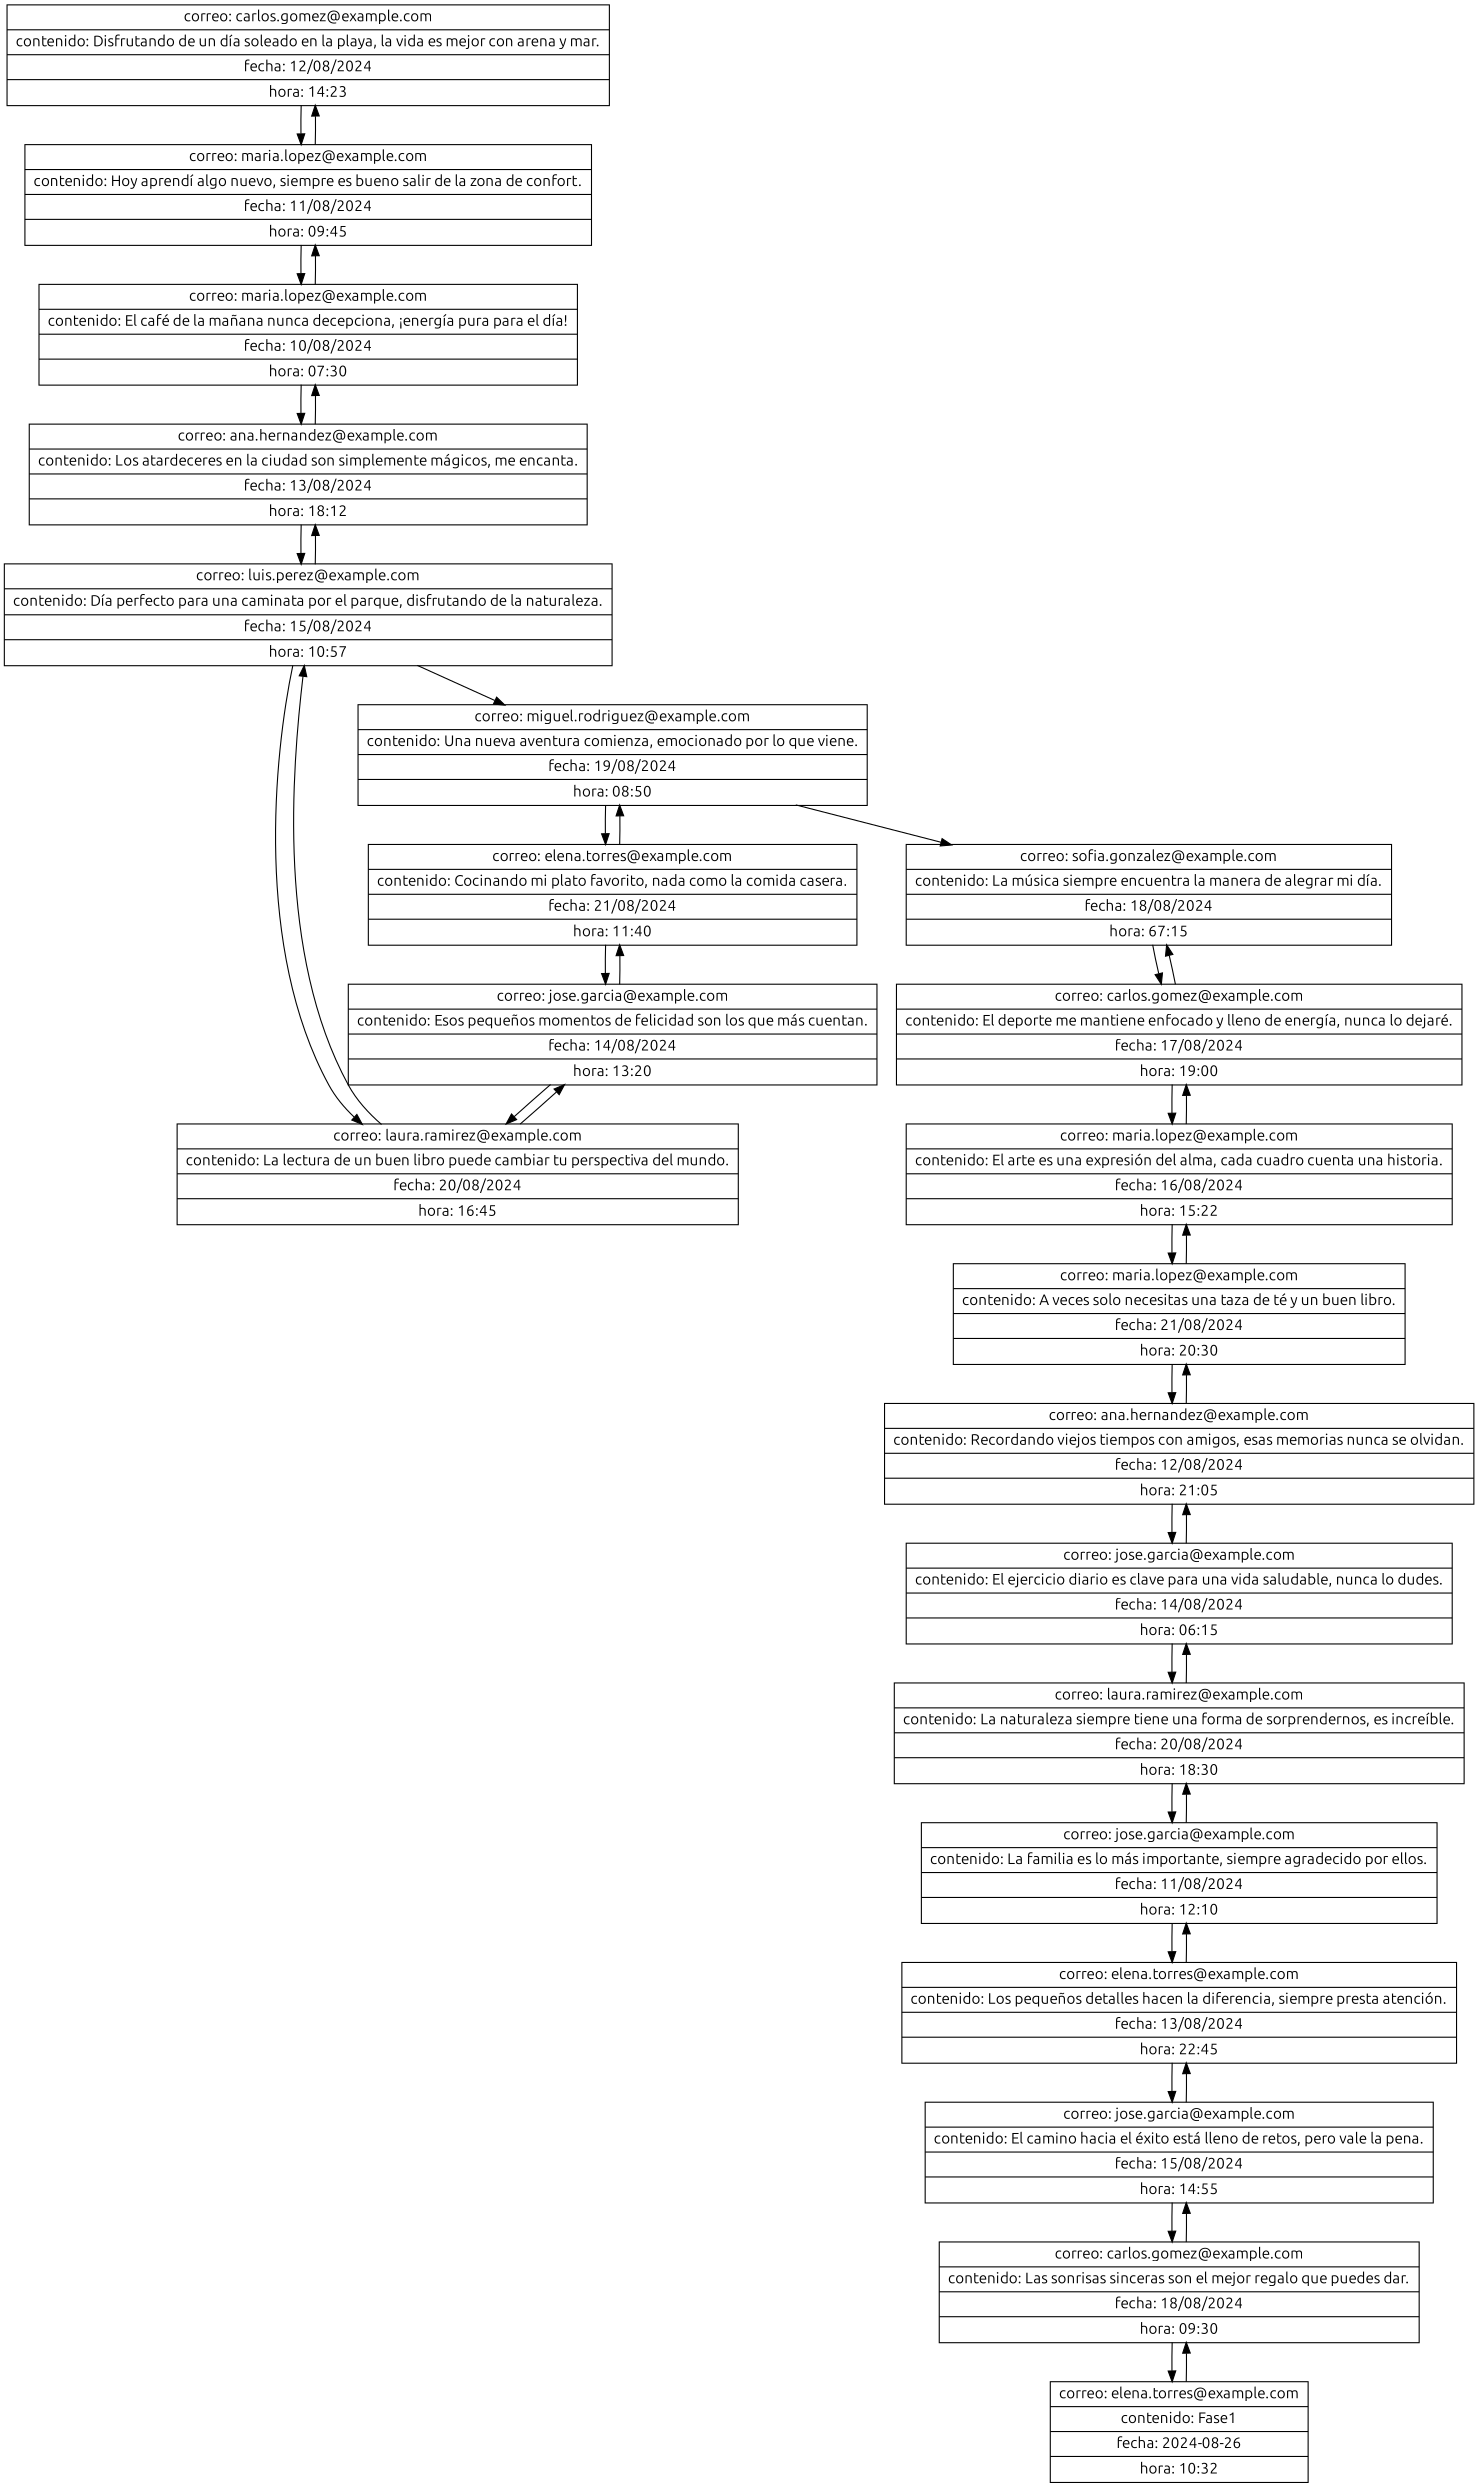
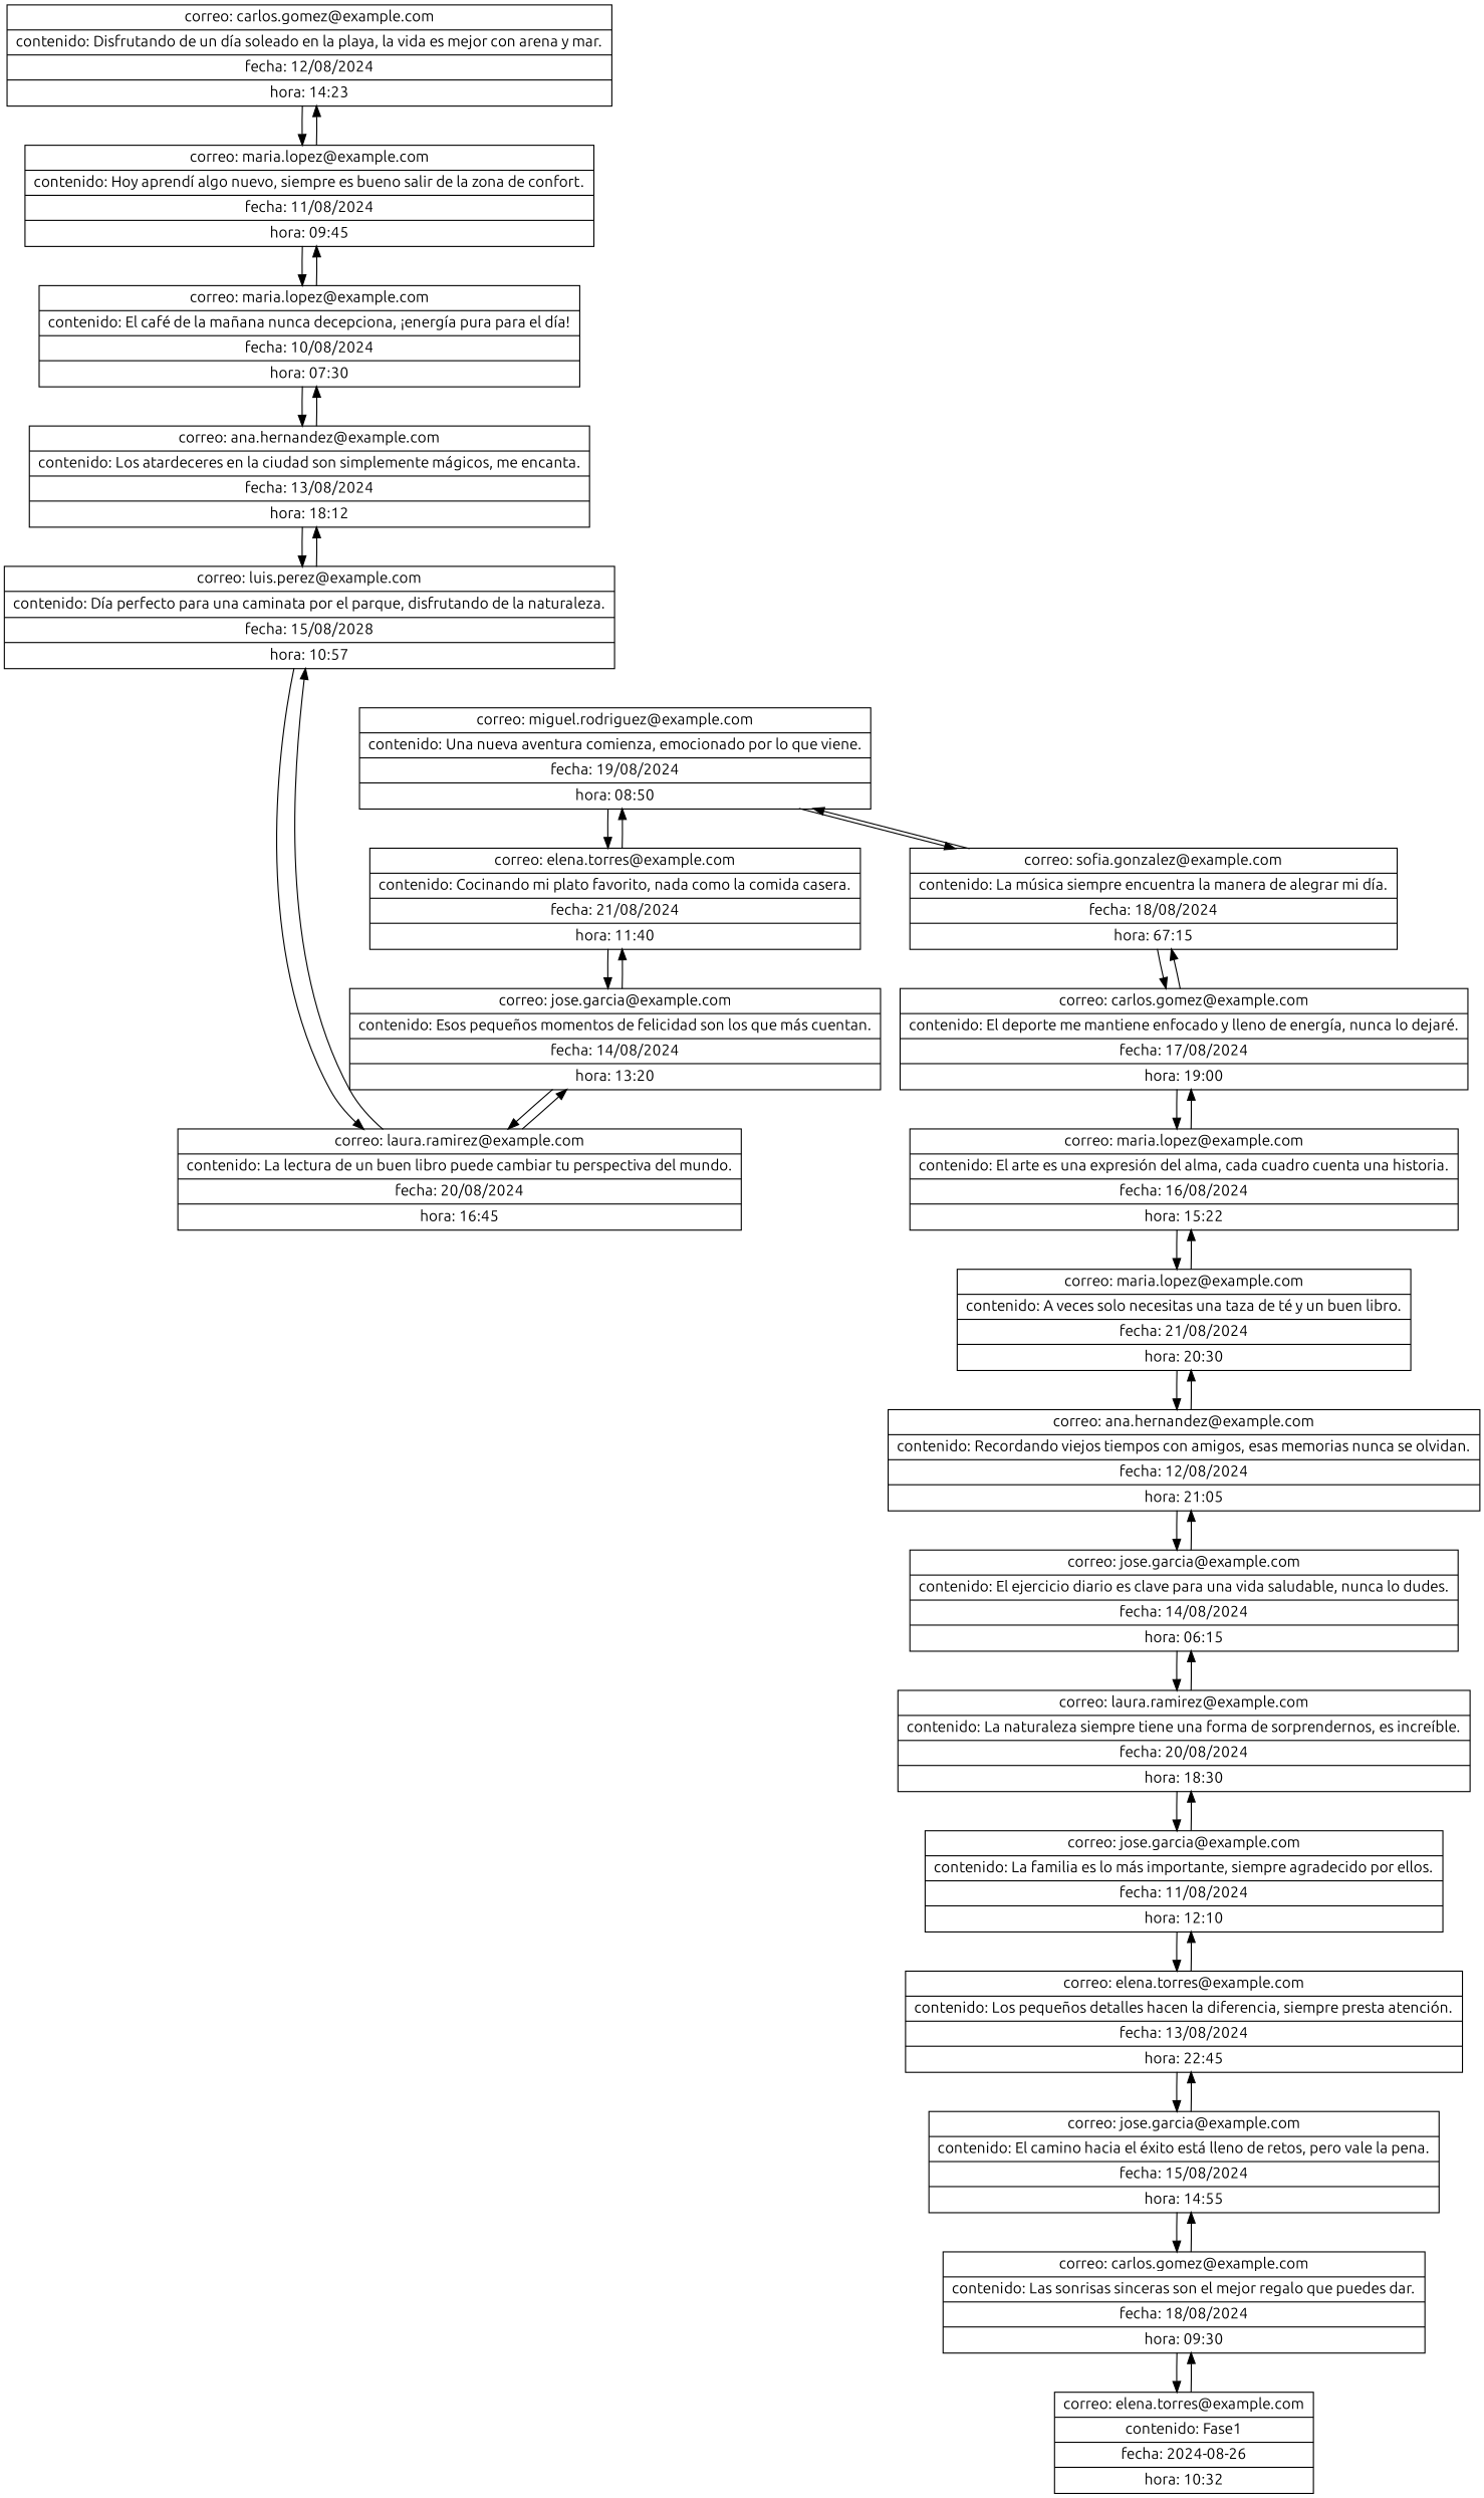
  digraph {
    fontname=Ubuntu
    node [fontname=Ubuntu shape=record]
    edge [fontname=Ubuntu]
    n1 [label="{correo: carlos.gomez@example.com|contenido: Disfrutando de un día soleado en la playa, la vida es mejor con arena y mar.|fecha: 12/08/2024|hora: 14:23}"]
    n2 [label="{correo: maria.lopez@example.com|contenido: Hoy aprendí algo nuevo, siempre es bueno salir de la zona de confort.|fecha: 11/08/2024|hora: 09:45}"]
    n3 [label="{correo: maria.lopez@example.com|contenido: El café de la mañana nunca decepciona, ¡energía pura para el día!|fecha: 10/08/2024|hora: 07:30}"]
    n4 [label="{correo: ana.hernandez@example.com|contenido: Los atardeceres en la ciudad son simplemente mágicos, me encanta.|fecha: 13/08/2024|hora: 18:12}"]
-   n5 [label="{correo: luis.perez@example.com|contenido: Día perfecto para una caminata por el parque, disfrutando de la naturaleza.|fecha: 15/08/2024|hora: 10:57}"]
+   n5 [label="{correo: luis.perez@example.com|contenido: Día perfecto para una caminata por el parque, disfrutando de la naturaleza.|fecha: 15/08/2028|hora: 10:57}"]
    n6 [label="{correo: laura.ramirez@example.com|contenido: La lectura de un buen libro puede cambiar tu perspectiva del mundo.|fecha: 20/08/2024|hora: 16:45}"]
    n7 [label="{correo: jose.garcia@example.com|contenido: Esos pequeños momentos de felicidad son los que más cuentan.|fecha: 14/08/2024|hora: 13:20}"]
    n8 [label="{correo: elena.torres@example.com|contenido: Cocinando mi plato favorito, nada como la comida casera.|fecha: 21/08/2024|hora: 11:40}"]
    n9 [label="{correo: miguel.rodriguez@example.com|contenido: Una nueva aventura comienza, emocionado por lo que viene.|fecha: 19/08/2024|hora: 08:50}"]
    n10 [label="{correo: sofia.gonzalez@example.com|contenido: La música siempre encuentra la manera de alegrar mi día.|fecha: 18/08/2024|hora: 67:15}"]
    n11 [label="{correo: carlos.gomez@example.com|contenido: El deporte me mantiene enfocado y lleno de energía, nunca lo dejaré.|fecha: 17/08/2024|hora: 19:00}"]
    n12 [label="{correo: maria.lopez@example.com|contenido: El arte es una expresión del alma, cada cuadro cuenta una historia.|fecha: 16/08/2024|hora: 15:22}"]
    n13 [label="{correo: maria.lopez@example.com|contenido: A veces solo necesitas una taza de té y un buen libro.|fecha: 21/08/2024|hora: 20:30}"]
    n14 [label="{correo: ana.hernandez@example.com|contenido: Recordando viejos tiempos con amigos, esas memorias nunca se olvidan.|fecha: 12/08/2024|hora: 21:05}"]
    n15 [label="{correo: jose.garcia@example.com|contenido: El ejercicio diario es clave para una vida saludable, nunca lo dudes.|fecha: 14/08/2024|hora: 06:15}"]
    n16 [label="{correo: laura.ramirez@example.com|contenido: La naturaleza siempre tiene una forma de sorprendernos, es increíble.|fecha: 20/08/2024|hora: 18:30}"]
    n17 [label="{correo: jose.garcia@example.com|contenido: La familia es lo más importante, siempre agradecido por ellos.|fecha: 11/08/2024|hora: 12:10}"]
    n18 [label="{correo: elena.torres@example.com|contenido: Los pequeños detalles hacen la diferencia, siempre presta atención.|fecha: 13/08/2024|hora: 22:45}"]
    n19 [label="{correo: jose.garcia@example.com|contenido: El camino hacia el éxito está lleno de retos, pero vale la pena.|fecha: 15/08/2024|hora: 14:55}"]
    n20 [label="{correo: carlos.gomez@example.com|contenido: Las sonrisas sinceras son el mejor regalo que puedes dar.|fecha: 18/08/2024|hora: 09:30}"]
    n21 [label="{correo: elena.torres@example.com|contenido: Fase1|fecha: 2024-08-26|hora: 10:32}"]
    n1 -> n2
    n2 -> n1
    n2 -> n3
    n3 -> n2
    n3 -> n4
    n4 -> n3
    n4 -> n5
    n5 -> n4
    n5 -> n6
    n6 -> n5
    n6 -> n7
    n7 -> n6
    n7 -> n8
    n8 -> n7
    n8 -> n9
    n9 -> n8
    n9 -> n10
-   n5 -> n9
+   n10 -> n9
    n10 -> n11
    n11 -> n10
    n11 -> n12
    n12 -> n11
    n12 -> n13
    n13 -> n12
    n13 -> n14
    n14 -> n13
    n14 -> n15
    n15 -> n14
    n15 -> n16
    n16 -> n15
    n16 -> n17
    n17 -> n16
    n17 -> n18
    n18 -> n17
    n18 -> n19
    n19 -> n18
    n19 -> n20
    n20 -> n19
    n20 -> n21
    n21 -> n20
  }
